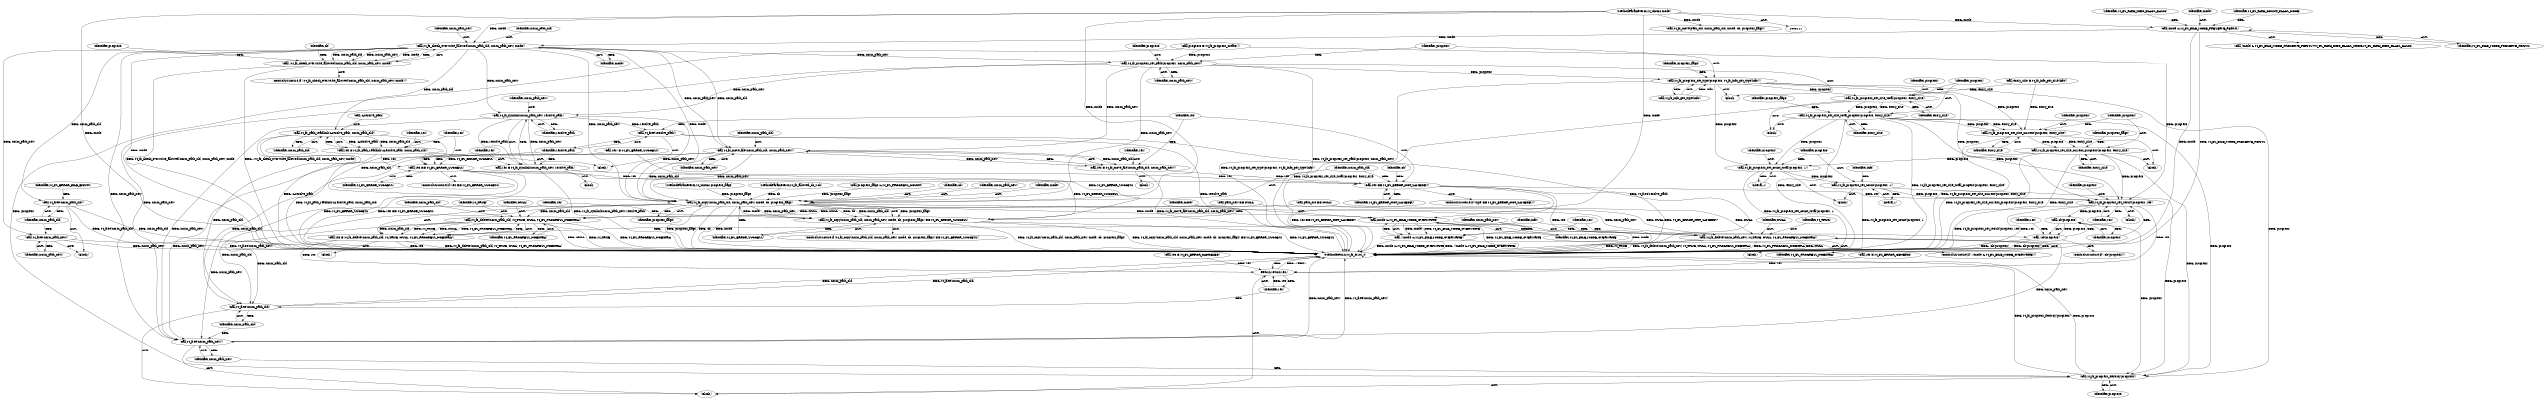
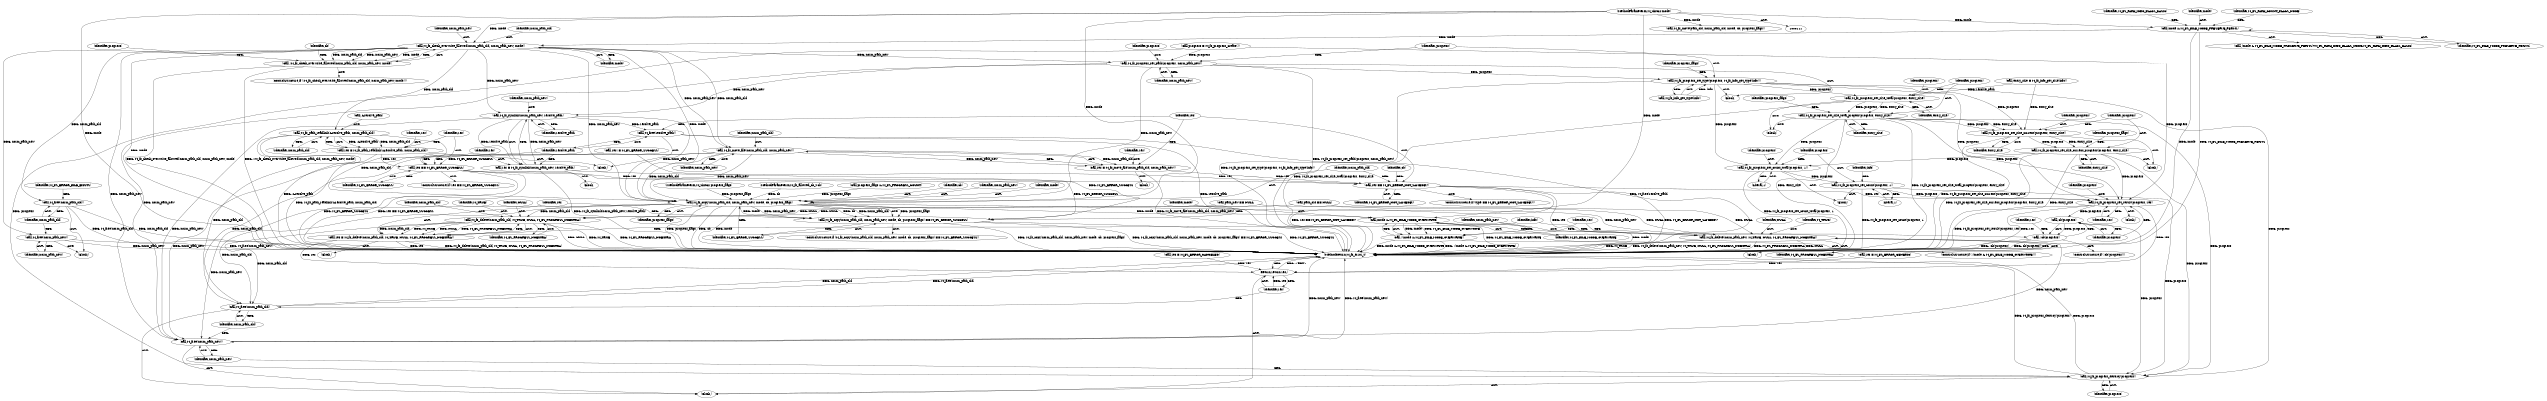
  digraph {
    n1 [label="(Call,M_fs_check_overwrite_allowed(norm_path_old, norm_path_new, mode))"]
    n2 [label="(Call,!M_fs_check_overwrite_allowed(norm_path_old, norm_path_new, mode))"]
    n3 [label="(Call,M_free(norm_path_new))"]
    n4 [label="(Call,M_free(norm_path_old))"]
    n5 [label="(Call,M_fs_progress_set_path(progress, norm_path_new))"]
    n6 [label="(Call,M_fs_symlink(norm_path_new, resolve_path))"]
    n7 [label="(Call,M_fs_copy(norm_path_old, norm_path_new, mode, cb, progress_flags))"]
    n8 [label="(Call,M_free(norm_path_new))"]
    n9 [label="(Call,M_fs_move_file(norm_path_old, norm_path_new))"]
    n10 [label="(Call,M_fs_path_readlink(&resolve_path, norm_path_old))"]
    n11 [label="(Identifier,mode)"]
    n12 [label="(MethodReturn,M_fs_error_t)"]
    n13 [label="(ControlStructure,if (!M_fs_check_overwrite_allowed(norm_path_old, norm_path_new, mode)))"]
    n14 [label="(Block,)"]
    n15 [label="(Identifier,norm_path_new)"]
    n16 [label="(Identifier,norm_path_old)"]
    n17 [label="(Call,M_fs_progress_set_type(progress, M_fs_info_get_type(info)))"]
    n18 [label="(Block,)"]
    n19 [label="(Identifier,norm_path_new)"]
    n20 [label="(Call,res = M_fs_symlink(norm_path_new, resolve_path))"]
    n21 [label="(Call,M_free(resolve_path))"]
    n22 [label="(Identifier,resolve_path)"]
    n23 [label="(Call,mode & M_FS_FILE_MODE_OVERWRITE)"]
    n24 [label="(Call,M_fs_copy(norm_path_old, norm_path_new, mode, cb, progress_flags) == M_FS_ERROR_SUCCESS)"]
    n25 [label="(Call,M_fs_delete(norm_path_old, M_TRUE, NULL, M_FS_PROGRESS_NOEXTRA))"]
    n26 [label="(Call,M_free(norm_path_old))"]
    n27 [label="(Call,M_fs_delete(norm_path_new, M_TRUE, NULL, M_FS_PROGRESS_NOEXTRA))"]
    n28 [label="(Identifier,progress_flags)"]
    n29 [label="(Block,)"]
    n30 [label="(Identifier,norm_path_new)"]
    n31 [label="(Call,res = M_fs_move_file(norm_path_old, norm_path_new))"]
    n32 [label="(Identifier,norm_path_new)"]
    n33 [label="(Call,res = M_fs_path_readlink(&resolve_path, norm_path_old))"]
    n34 [label="(Identifier,norm_path_old)"]
    n35 [label="(Return,return res;)"]
    n36 [label="(Call,mode & M_FS_FILE_MODE_PRESERVE_PERMS)"]
    n37 [label="(Call,(mode & M_FS_FILE_MODE_PRESERVE_PERMS)?M_FS_PATH_INFO_FLAGS_NONE:M_FS_PATH_INFO_FLAGS_BASIC)"]
    n38 [label="(Identifier,M_FS_FILE_MODE_PRESERVE_PERMS)"]
    n39 [label="(MethodParameterIn,M_uint32 mode)"]
    n40 [label="(Call,M_fs_move(path_old, norm_path_old, mode, cb, progress_flags))"]
    1000111
    n42 [label="(Call,!(mode & M_FS_FILE_MODE_OVERWRITE))"]
    n43 [label="(Identifier,M_FS_FILE_MODE_OVERWRITE)"]
    n44 [label="(Call,M_fs_progress_set_size_total(progress, entry_size))"]
    n45 [label="(Call,M_fs_progress_set_size_current(progress, entry_size))"]
    n46 [label="(Call,M_fs_progress_set_count_total(progress, 1))"]
    n47 [label="(Call,M_fs_progress_set_result(progress, res))"]
    n48 [label="(Call,M_fs_progress_destroy(progress))"]
    n49 [label="(Call,M_fs_info_get_type(info))"]
    n50 [label="(Call,M_fs_progress_set_size_total_progess(progress, entry_size))"]
    n51 [label="(Identifier,entry_size)"]
    n52 [label="(Block,)"]
    n53 [label="(Call,M_fs_progress_set_size_current_progress(progress, entry_size))"]
    n54 [label="(Identifier,entry_size)"]
    n55 [label="(Block,)"]
    n56 [label="(Call,M_fs_progress_set_count(progress, 1))"]
    n57 [label="(Block,)"]
    n58 [label="(Literal,1)"]
    n59 [label="(Call,cb(progress))"]
    n60 [label="(Identifier,res)"]
    n61 [label="(Block,)"]
    n62 [label="(Identifier,progress)"]
    n63 [label="(Identifier,entry_size)"]
    n64 [label="(Identifier,entry_size)"]
    n65 [label="(Literal,1)"]
    n66 [label="(Call,!cb(progress))"]
    n67 [label="(Identifier,progress)"]
    n68 [label="(Identifier,res)"]
    n69 [label="(ControlStructure,if (!cb(progress)))"]
    n70 [label="(Call,res == M_FS_ERROR_NOT_SAMEDEV)"]
    n71 [label="(Block,)"]
    n72 [label="(Identifier,resolve_path)"]
    n73 [label="(Block,)"]
    n74 [label="(ControlStructure,if (type == M_FS_ERROR_NOT_SAMEDEV))"]
    n75 [label="(Identifier,M_FS_ERROR_NOT_SAMEDEV)"]
    n76 [label="(Call,res == M_FS_ERROR_SUCCESS)"]
    n77 [label="(Identifier,M_FS_ERROR_SUCCESS)"]
    n78 [label="(ControlStructure,if (M_fs_copy(norm_path_old, norm_path_new, mode, cb, progress_flags) == M_FS_ERROR_SUCCESS))"]
    n79 [label="(Call,res = M_fs_delete(norm_path_old, M_TRUE, NULL, M_FS_PROGRESS_NOEXTRA))"]
    n80 [label="(Identifier,M_FS_PROGRESS_NOEXTRA)"]
    n81 [label="(Identifier,norm_path_old)"]
    n82 [label="(Identifier,M_FS_PROGRESS_NOEXTRA)"]
    n83 [label="(Block,)"]
    n84 [label="(Block,)"]
    n85 [label="(ControlStructure,if (!(mode & M_FS_FILE_MODE_OVERWRITE)))"]
    n86 [label="(Block,)"]
    n87 [label="(Identifier,M_FS_ERROR_SUCCESS)"]
    n88 [label="(ControlStructure,if (res == M_FS_ERROR_SUCCESS))"]
    n89 [label="(Identifier,norm_path_old)"]
    n90 [label="(Identifier,progress_flags)"]
    n91 [label="(Identifier,info)"]
    n92 [label="(Call,path_old == NULL)"]
    n93 [label="(Identifier,M_FS_ERROR_FILE_EXISTS)"]
    n94 [label="(Identifier,res)"]
    n95 [label="(Identifier,progress)"]
    n96 [label="(Identifier,M_FS_PATH_COUNT_FLAGS_NONE)"]
    n97 [label="(Call,res = M_FS_ERROR_CANCELED)"]
    n98 [label="(MethodParameterIn,M_uint32 progress_flags)"]
    n99 [label="(Identifier,progress)"]
    n100 [label="(Identifier,progress)"]
    n101 [label="(Identifier,cb)"]
    n102 [label="(Identifier,norm_path_new)"]
    n103 [label="(Call,res != M_FS_ERROR_SUCCESS)"]
    n104 [label="(Call,res = M_FS_ERROR_GENERIC)"]
    n105 [label="(Identifier,NULL)"]
    n106 [label="(Identifier,M_TRUE)"]
    n107 [label="(MethodParameterIn,M_fs_allowed_cb_t cb)"]
    n108 [label="(Identifier,M_FS_PATH_INFO_FLAGS_BASIC)"]
    n109 [label="(Call,progress_flags & M_FS_PROGRESS_COUNT)"]
    n110 [label="(Identifier,progress)"]
    n111 [label="(Call,path_new == NULL)"]
    n112 [label="(Identifier,cb)"]
    n113 [label="(Identifier,cb)"]
    n114 [label="(Call,progress = M_fs_progress_create())"]
    n115 [label="(Identifier,res)"]
    n116 [label="(Identifier,progress)"]
    n117 [label="(Call,&resolve_path)"]
    n118 [label="(Identifier,res)"]
    n119 [label="(Identifier,norm_path_old)"]
    n120 [label="(Identifier,norm_path_new)"]
    n121 [label="(Identifier,progress)"]
    n122 [label="(Identifier,norm_path_old)"]
    n123 [label="(Identifier,norm_path_new)"]
    n124 [label="(Identifier,progress)"]
    n125 [label="(Identifier,progress)"]
    n126 [label="(Identifier,res)"]
    n127 [label="(Identifier,M_TRUE)"]
    n128 [label="(Identifier,mode)"]
    n129 [label="(Identifier,res)"]
    n130 [label="(Identifier,norm_path_new)"]
    n131 [label="(Identifier,progress)"]
    n132 [label="(Identifier,info)"]
    n133 [label="(Identifier,res)"]
    n134 [label="(Identifier,progress_flags)"]
    n135 [label="(Identifier,res)"]
    n136 [label="(Identifier,res)"]
    n137 [label="(Identifier,mode)"]
    n138 [label="(Identifier,norm_path_old)"]
    n139 [label="(Identifier,mode)"]
    n140 [label="(Call,entry_size = M_fs_info_get_size(info))"]
    n141 [label="(Identifier,NULL)"]
    n142 [label="(Identifier,progress)"]
    n143 [label="(Identifier,progress_flags)"]
    n1 -> n2 [label="AST: "]
    n1 -> n2 [label="DDG: norm_path_old"]
    n1 -> n2 [label="DDG: norm_path_new"]
    n1 -> n2 [label="DDG: mode"]
    n1 -> n3 [label="DDG: norm_path_new"]
    n1 -> n4 [label="DDG: norm_path_old"]
    n1 -> n5 [label="DDG: norm_path_new"]
    n1 -> n6 [label="DDG: norm_path_new"]
    n1 -> n7 [label="DDG: norm_path_new"]
    n1 -> n7 [label="DDG: mode"]
    n1 -> n8 [label="DDG: norm_path_new"]
    n1 -> n9 [label="DDG: norm_path_old"]
    n1 -> n9 [label="DDG: norm_path_new"]
    n1 -> n10 [label="DDG: norm_path_old"]
    n1 -> n11 [label="CFG: "]
    n1 -> n12 [label="DDG: mode"]
    n2 -> n1 [label="CFG: "]
    n2 -> n12 [label="DDG: M_fs_check_overwrite_allowed(norm_path_old, norm_path_new, mode)"]
    n2 -> n12 [label="DDG: !M_fs_check_overwrite_allowed(norm_path_old, norm_path_new, mode)"]
    n2 -> n13 [label="AST: "]
    n3 -> n12 [label="DDG: norm_path_new"]
    n3 -> n12 [label="DDG: M_free(norm_path_new)"]
    n3 -> n14 [label="AST: "]
    n3 -> n15 [label="CFG: "]
    n4 -> n12 [label="DDG: M_free(norm_path_old)"]
    n4 -> n12 [label="DDG: norm_path_old"]
    n4 -> n14 [label="AST: "]
    n4 -> n16 [label="CFG: "]
    n5 -> n6 [label="DDG: norm_path_new"]
    n5 -> n7 [label="DDG: norm_path_new"]
    n5 -> n8 [label="DDG: norm_path_new"]
-   n5 -> n9 [label="DDG: norm_path_new"]
    n5 -> n12 [label="DDG: M_fs_progress_set_path(progress, norm_path_new)"]
    n5 -> n17 [label="DDG: progress"]
    n5 -> n18 [label="AST: "]
    n5 -> n19 [label="CFG: "]
    n6 -> n7 [label="DDG: norm_path_new"]
    n6 -> n8 [label="DDG: norm_path_new"]
    n6 -> n20 [label="AST: "]
    n6 -> n20 [label="DDG: norm_path_new"]
    n6 -> n20 [label="DDG: resolve_path"]
    n6 -> n21 [label="DDG: resolve_path"]
    n6 -> n22 [label="CFG: "]
    n7 -> n8 [label="DDG: norm_path_new"]
    n7 -> n12 [label="DDG: progress_flags"]
    n7 -> n12 [label="DDG: cb"]
    n7 -> n12 [label="DDG: mode"]
    n7 -> n23 [label="DDG: mode"]
    n7 -> n24 [label="AST: "]
    n7 -> n24 [label="DDG: progress_flags"]
    n7 -> n24 [label="DDG: mode"]
    n7 -> n24 [label="DDG: norm_path_new"]
    n7 -> n24 [label="DDG: cb"]
    n7 -> n24 [label="DDG: norm_path_old"]
    n7 -> n25 [label="DDG: norm_path_old"]
    n7 -> n26 [label="DDG: norm_path_old"]
    n7 -> n27 [label="DDG: norm_path_new"]
    n7 -> n28 [label="CFG: "]
    n8 -> n12 [label="DDG: norm_path_new"]
    n8 -> n12 [label="DDG: M_free(norm_path_new)"]
    n8 -> n29 [label="AST: "]
    n8 -> n30 [label="CFG: "]
    n9 -> n7 [label="DDG: norm_path_old"]
    n9 -> n7 [label="DDG: norm_path_new"]
    n9 -> n8 [label="DDG: norm_path_new"]
    n9 -> n26 [label="DDG: norm_path_old"]
    n9 -> n31 [label="AST: "]
    n9 -> n31 [label="DDG: norm_path_old"]
    n9 -> n31 [label="DDG: norm_path_new"]
    n9 -> n32 [label="CFG: "]
    n10 -> n7 [label="DDG: norm_path_old"]
    n10 -> n12 [label="DDG: &resolve_path"]
    n10 -> n26 [label="DDG: norm_path_old"]
    n10 -> n33 [label="AST: "]
    n10 -> n33 [label="DDG: &resolve_path"]
    n10 -> n33 [label="DDG: norm_path_old"]
    n10 -> n34 [label="CFG: "]
    n11 -> n1 [label="AST: "]
    n12 -> n35 [label="CFG: "]
    n15 -> n3 [label="AST: "]
    n16 -> n3 [label="CFG: "]
    n16 -> n4 [label="AST: "]
    n17 -> n12 [label="DDG: M_fs_progress_set_type(progress, M_fs_info_get_type(info))"]
    n17 -> n18 [label="AST: "]
    n17 -> n44 [label="DDG: progress"]
    n17 -> n45 [label="DDG: progress"]
    n17 -> n46 [label="DDG: progress"]
    n17 -> n47 [label="DDG: progress"]
    n17 -> n48 [label="DDG: progress"]
    n17 -> n49 [label="CFG: "]
    n19 -> n5 [label="AST: "]
    n20 -> n6 [label="CFG: "]
    n20 -> n12 [label="DDG: M_fs_symlink(norm_path_new, resolve_path)"]
    n20 -> n70 [label="DDG: res"]
    n20 -> n71 [label="AST: "]
    n21 -> n12 [label="DDG: M_free(resolve_path)"]
    n21 -> n12 [label="DDG: resolve_path"]
    n21 -> n72 [label="CFG: "]
    n21 -> n73 [label="AST: "]
    n22 -> n6 [label="AST: "]
    n23 -> n12 [label="DDG: mode"]
    n23 -> n12 [label="DDG: M_FS_FILE_MODE_OVERWRITE"]
    n23 -> n42 [label="AST: "]
    n23 -> n42 [label="DDG: mode"]
    n23 -> n42 [label="DDG: M_FS_FILE_MODE_OVERWRITE"]
    n23 -> n43 [label="CFG: "]
    n24 -> n12 [label="DDG: M_fs_copy(norm_path_old, norm_path_new, mode, cb, progress_flags)"]
    n24 -> n12 [label="DDG: M_fs_copy(norm_path_old, norm_path_new, mode, cb, progress_flags) == M_FS_ERROR_SUCCESS"]
    n24 -> n12 [label="DDG: M_FS_ERROR_SUCCESS"]
    n24 -> n77 [label="CFG: "]
    n24 -> n78 [label="AST: "]
    n25 -> n12 [label="DDG: M_FS_PROGRESS_NOEXTRA"]
    n25 -> n12 [label="DDG: NULL"]
    n25 -> n12 [label="DDG: M_TRUE"]
    n25 -> n26 [label="DDG: norm_path_old"]
    n25 -> n79 [label="AST: "]
    n25 -> n79 [label="DDG: norm_path_old"]
    n25 -> n79 [label="DDG: M_TRUE"]
    n25 -> n79 [label="DDG: NULL"]
    n25 -> n79 [label="DDG: M_FS_PROGRESS_NOEXTRA"]
    n25 -> n80 [label="CFG: "]
    n26 -> n12 [label="DDG: norm_path_old"]
    n26 -> n12 [label="DDG: M_free(norm_path_old)"]
    n26 -> n29 [label="AST: "]
    n26 -> n81 [label="CFG: "]
    n27 -> n8 [label="DDG: norm_path_new"]
    n27 -> n12 [label="DDG: M_fs_delete(norm_path_new, M_TRUE, NULL, M_FS_PROGRESS_NOEXTRA)"]
    n27 -> n12 [label="DDG: M_FS_PROGRESS_NOEXTRA"]
    n27 -> n12 [label="DDG: NULL"]
    n27 -> n12 [label="DDG: M_TRUE"]
    n27 -> n82 [label="CFG: "]
    n27 -> n83 [label="AST: "]
    n28 -> n7 [label="AST: "]
    n30 -> n8 [label="AST: "]
    n30 -> n48 [label="CFG: "]
    n31 -> n9 [label="CFG: "]
    n31 -> n12 [label="DDG: M_fs_move_file(norm_path_old, norm_path_new)"]
    n31 -> n70 [label="DDG: res"]
    n31 -> n86 [label="AST: "]
    n32 -> n9 [label="AST: "]
    n33 -> n10 [label="CFG: "]
    n33 -> n12 [label="DDG: M_fs_path_readlink(&resolve_path, norm_path_old)"]
    n33 -> n73 [label="AST: "]
    n33 -> n76 [label="DDG: res"]
    n34 -> n10 [label="AST: "]
    n35 -> n12 [label="DDG: <RET>"]
    n35 -> n29 [label="AST: "]
    n35 -> n68 [label="CFG: "]
    n36 -> n1 [label="DDG: mode"]
    n36 -> n12 [label="DDG: mode"]
    n36 -> n12 [label="DDG: M_FS_FILE_MODE_PRESERVE_PERMS"]
    n36 -> n37 [label="AST: "]
    n36 -> n38 [label="CFG: "]
    n38 -> n36 [label="AST: "]
    n39 -> n1 [label="DDG: mode"]
    n39 -> n7 [label="DDG: mode"]
    n39 -> n12 [label="DDG: mode"]
    n39 -> n23 [label="DDG: mode"]
    n39 -> n36 [label="DDG: mode"]
    n39 -> n40 [label="DDG: mode"]
    n39 -> 1000111 [label="AST: "]
    n42 -> n12 [label="DDG: mode & M_FS_FILE_MODE_OVERWRITE"]
    n42 -> n12 [label="DDG: !(mode & M_FS_FILE_MODE_OVERWRITE)"]
    n42 -> n23 [label="CFG: "]
    n42 -> n85 [label="AST: "]
    n43 -> n23 [label="AST: "]
    n44 -> n12 [label="DDG: M_fs_progress_set_size_total(progress, entry_size)"]
    n44 -> n50 [label="DDG: progress"]
    n44 -> n50 [label="DDG: entry_size"]
    n44 -> n51 [label="CFG: "]
    n44 -> n52 [label="AST: "]
    n45 -> n12 [label="DDG: M_fs_progress_set_size_current(progress, entry_size)"]
    n45 -> n53 [label="DDG: progress"]
    n45 -> n53 [label="DDG: entry_size"]
    n45 -> n54 [label="CFG: "]
    n45 -> n55 [label="AST: "]
    n46 -> n12 [label="DDG: M_fs_progress_set_count_total(progress, 1)"]
    n46 -> n56 [label="DDG: progress"]
    n46 -> n57 [label="AST: "]
    n46 -> n58 [label="CFG: "]
    n47 -> n12 [label="DDG: M_fs_progress_set_result(progress, res)"]
    n47 -> n12 [label="DDG: res"]
    n47 -> n35 [label="DDG: res"]
    n47 -> n59 [label="DDG: progress"]
    n47 -> n60 [label="CFG: "]
    n47 -> n61 [label="AST: "]
    n48 -> n12 [label="DDG: M_fs_progress_destroy(progress)"]
    n48 -> n12 [label="DDG: progress"]
    n48 -> n29 [label="AST: "]
    n48 -> n62 [label="CFG: "]
    n49 -> n17 [label="AST: "]
    n49 -> n17 [label="DDG: info"]
    n50 -> n12 [label="DDG: entry_size"]
    n50 -> n12 [label="DDG: M_fs_progress_set_size_total_progess(progress, entry_size)"]
    n50 -> n45 [label="DDG: progress"]
    n50 -> n45 [label="DDG: entry_size"]
    n50 -> n46 [label="DDG: progress"]
    n50 -> n47 [label="DDG: progress"]
    n50 -> n48 [label="DDG: progress"]
    n50 -> n52 [label="AST: "]
    n50 -> n63 [label="CFG: "]
    n51 -> n44 [label="AST: "]
    n53 -> n12 [label="DDG: M_fs_progress_set_size_current_progress(progress, entry_size)"]
    n53 -> n12 [label="DDG: entry_size"]
    n53 -> n46 [label="DDG: progress"]
    n53 -> n47 [label="DDG: progress"]
    n53 -> n48 [label="DDG: progress"]
    n53 -> n55 [label="AST: "]
    n53 -> n64 [label="CFG: "]
    n54 -> n45 [label="AST: "]
    n56 -> n12 [label="DDG: M_fs_progress_set_count(progress, 1)"]
    n56 -> n47 [label="DDG: progress"]
    n56 -> n48 [label="DDG: progress"]
    n56 -> n57 [label="AST: "]
    n56 -> n65 [label="CFG: "]
    n58 -> n46 [label="AST: "]
    n59 -> n48 [label="DDG: progress"]
    n59 -> n66 [label="AST: "]
    n59 -> n66 [label="DDG: progress"]
    n59 -> n67 [label="CFG: "]
    n60 -> n47 [label="AST: "]
    n62 -> n48 [label="AST: "]
    n63 -> n50 [label="AST: "]
    n64 -> n53 [label="AST: "]
    n65 -> n56 [label="AST: "]
    n66 -> n12 [label="DDG: cb(progress)"]
    n66 -> n12 [label="DDG: !cb(progress)"]
    n66 -> n59 [label="CFG: "]
    n66 -> n69 [label="AST: "]
    n67 -> n47 [label="CFG: "]
    n67 -> n59 [label="AST: "]
    n68 -> n26 [label="CFG: "]
    n68 -> n35 [label="AST: "]
    n68 -> n35 [label="DDG: res"]
    n70 -> n12 [label="DDG: res == M_FS_ERROR_NOT_SAMEDEV"]
    n70 -> n12 [label="DDG: res"]
    n70 -> n12 [label="DDG: M_FS_ERROR_NOT_SAMEDEV"]
    n70 -> n47 [label="DDG: res"]
    n70 -> n74 [label="AST: "]
    n70 -> n75 [label="CFG: "]
    n72 -> n20 [label="CFG: "]
    n72 -> n21 [label="AST: "]
    n72 -> n76 [label="CFG: "]
    n75 -> n70 [label="AST: "]
    n76 -> n12 [label="DDG: res == M_FS_ERROR_SUCCESS"]
    n76 -> n12 [label="DDG: M_FS_ERROR_SUCCESS"]
    n76 -> n24 [label="DDG: M_FS_ERROR_SUCCESS"]
    n76 -> n70 [label="DDG: res"]
    n76 -> n87 [label="CFG: "]
    n76 -> n88 [label="AST: "]
    n77 -> n7 [label="CFG: "]
    n77 -> n24 [label="AST: "]
    n79 -> n12 [label="DDG: M_fs_delete(norm_path_old, M_TRUE, NULL, M_FS_PROGRESS_NOEXTRA)"]
    n79 -> n12 [label="DDG: res"]
    n79 -> n25 [label="CFG: "]
    n79 -> n35 [label="DDG: res"]
    n79 -> n84 [label="AST: "]
    n80 -> n25 [label="AST: "]
    n81 -> n8 [label="CFG: "]
    n81 -> n26 [label="AST: "]
    n82 -> n27 [label="AST: "]
    n87 -> n76 [label="AST: "]
    n89 -> n25 [label="AST: "]
    n90 -> n50 [label="CFG: "]
    n91 -> n66 [label="CFG: "]
    n91 -> n79 [label="CFG: "]
    n92 -> n25 [label="DDG: NULL"]
    n92 -> n27 [label="DDG: NULL"]
    n93 -> n4 [label="CFG: "]
    n94 -> n20 [label="AST: "]
    n94 -> n76 [label="CFG: "]
    n95 -> n2 [label="CFG: "]
    n96 -> n36 [label="CFG: "]
    n97 -> n35 [label="DDG: res"]
    n98 -> n7 [label="DDG: progress_flags"]
    n99 -> n5 [label="CFG: "]
    n99 -> n17 [label="AST: "]
    n100 -> n45 [label="AST: "]
    n101 -> n70 [label="CFG: "]
    n102 -> n6 [label="AST: "]
    n103 -> n24 [label="DDG: M_FS_ERROR_SUCCESS"]
    n103 -> n76 [label="DDG: M_FS_ERROR_SUCCESS"]
    n104 -> n35 [label="DDG: res"]
    n105 -> n27 [label="AST: "]
    n106 -> n27 [label="AST: "]
    n107 -> n7 [label="DDG: cb"]
    n108 -> n36 [label="CFG: "]
    n109 -> n7 [label="DDG: progress_flags"]
    n110 -> n44 [label="AST: "]
    n111 -> n25 [label="DDG: NULL"]
    n111 -> n27 [label="DDG: NULL"]
    n112 -> n7 [label="AST: "]
    n113 -> n2 [label="CFG: "]
    n114 -> n5 [label="DDG: progress"]
    n114 -> n47 [label="DDG: progress"]
    n114 -> n48 [label="DDG: progress"]
    n115 -> n24 [label="CFG: "]
    n115 -> n79 [label="AST: "]
    n116 -> n46 [label="CFG: "]
    n116 -> n56 [label="AST: "]
    n117 -> n10 [label="AST: "]
    n118 -> n27 [label="CFG: "]
    n118 -> n42 [label="CFG: "]
    n119 -> n7 [label="AST: "]
    n119 -> n70 [label="CFG: "]
    n120 -> n27 [label="AST: "]
    n120 -> n42 [label="CFG: "]
    n121 -> n47 [label="AST: "]
    n122 -> n9 [label="AST: "]
    n123 -> n1 [label="AST: "]
    n124 -> n44 [label="CFG: "]
    n124 -> n50 [label="AST: "]
    n125 -> n45 [label="CFG: "]
    n125 -> n53 [label="AST: "]
    n126 -> n66 [label="CFG: "]
    n127 -> n25 [label="AST: "]
    n128 -> n23 [label="AST: "]
    n128 -> n24 [label="CFG: "]
    n129 -> n21 [label="CFG: "]
    n129 -> n31 [label="CFG: "]
    n129 -> n70 [label="AST: "]
    n130 -> n7 [label="AST: "]
    n131 -> n46 [label="AST: "]
    n132 -> n56 [label="CFG: "]
    n133 -> n33 [label="CFG: "]
    n133 -> n76 [label="AST: "]
    n134 -> n17 [label="CFG: "]
    n135 -> n33 [label="AST: "]
    n136 -> n31 [label="AST: "]
    n137 -> n7 [label="AST: "]
    n138 -> n1 [label="AST: "]
    n139 -> n36 [label="AST: "]
-   n140 -> n44 [label="DDG: entry_size"]
+   n140 -> n44 [label="DDG: resolve_path"]
    n140 -> n45 [label="DDG: entry_size"]
    n141 -> n25 [label="AST: "]
    n142 -> n5 [label="AST: "]
    n143 -> n53 [label="CFG: "]
  }
